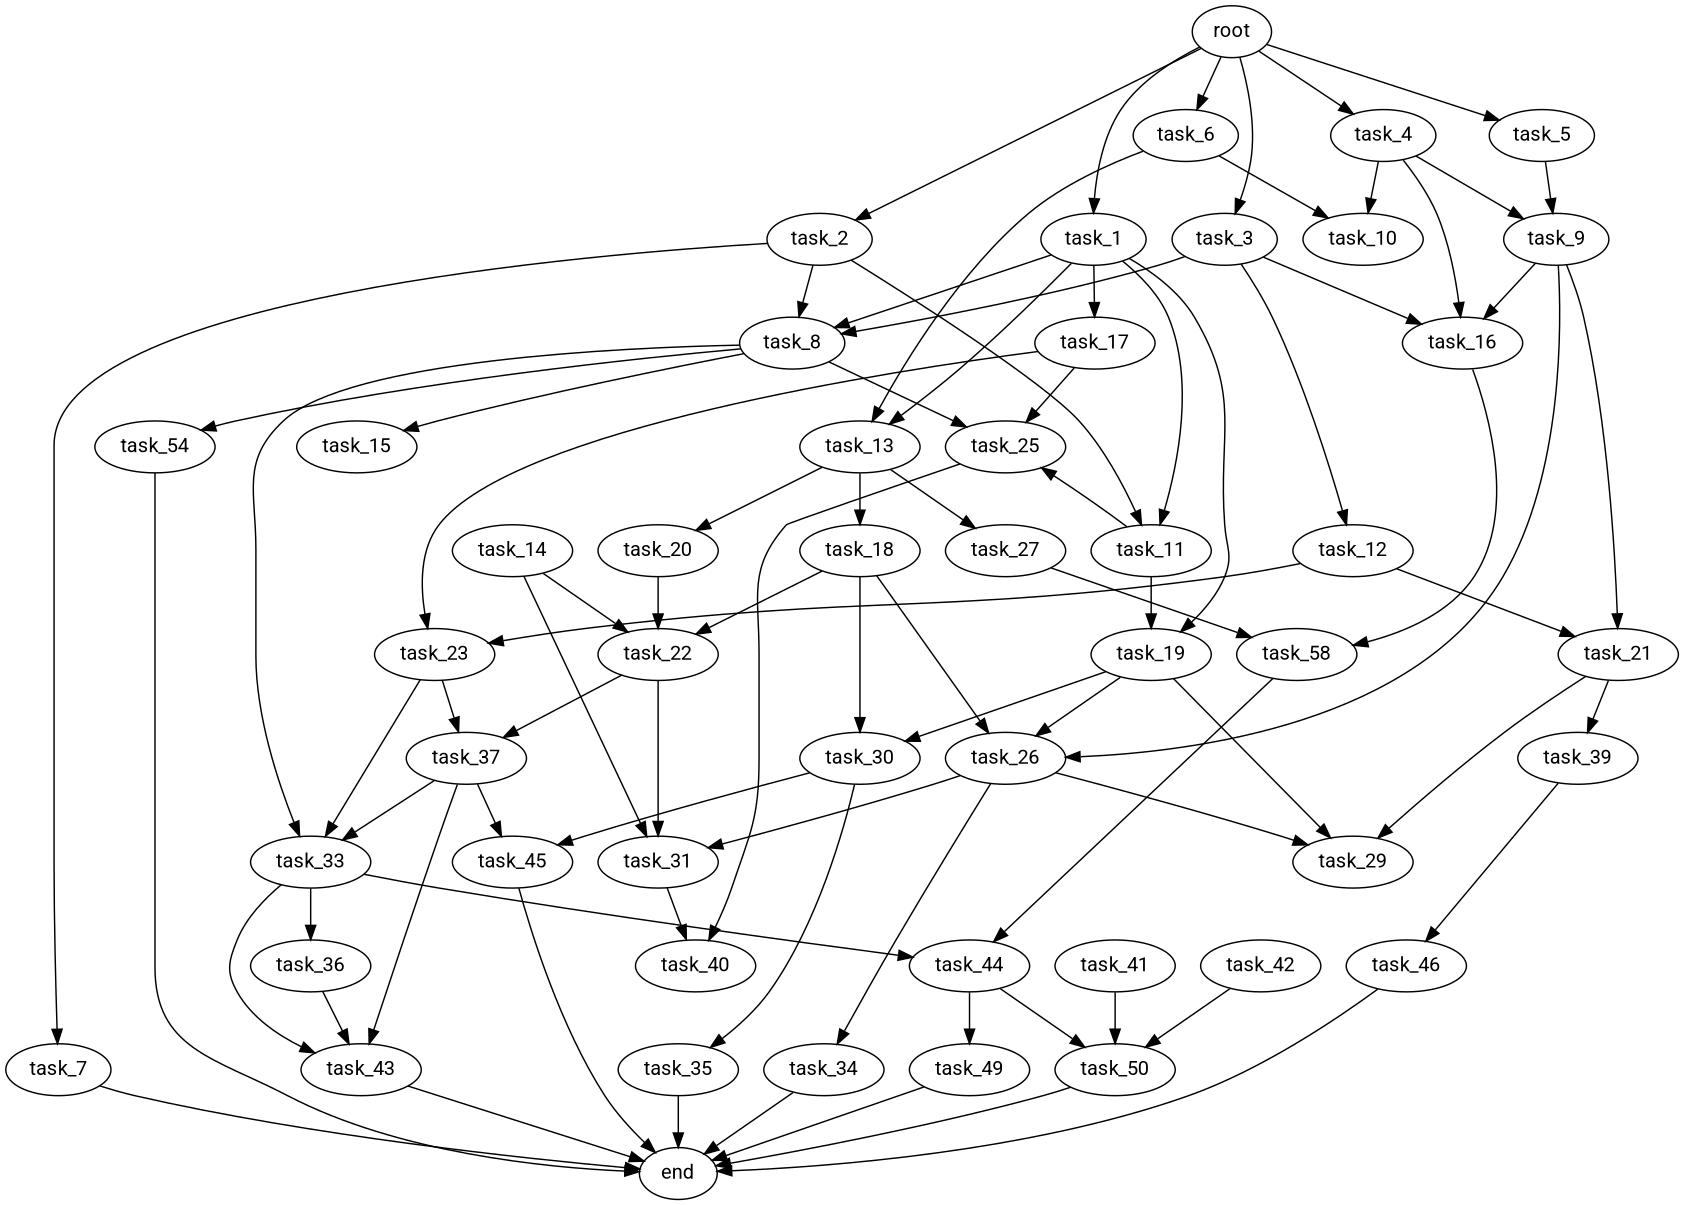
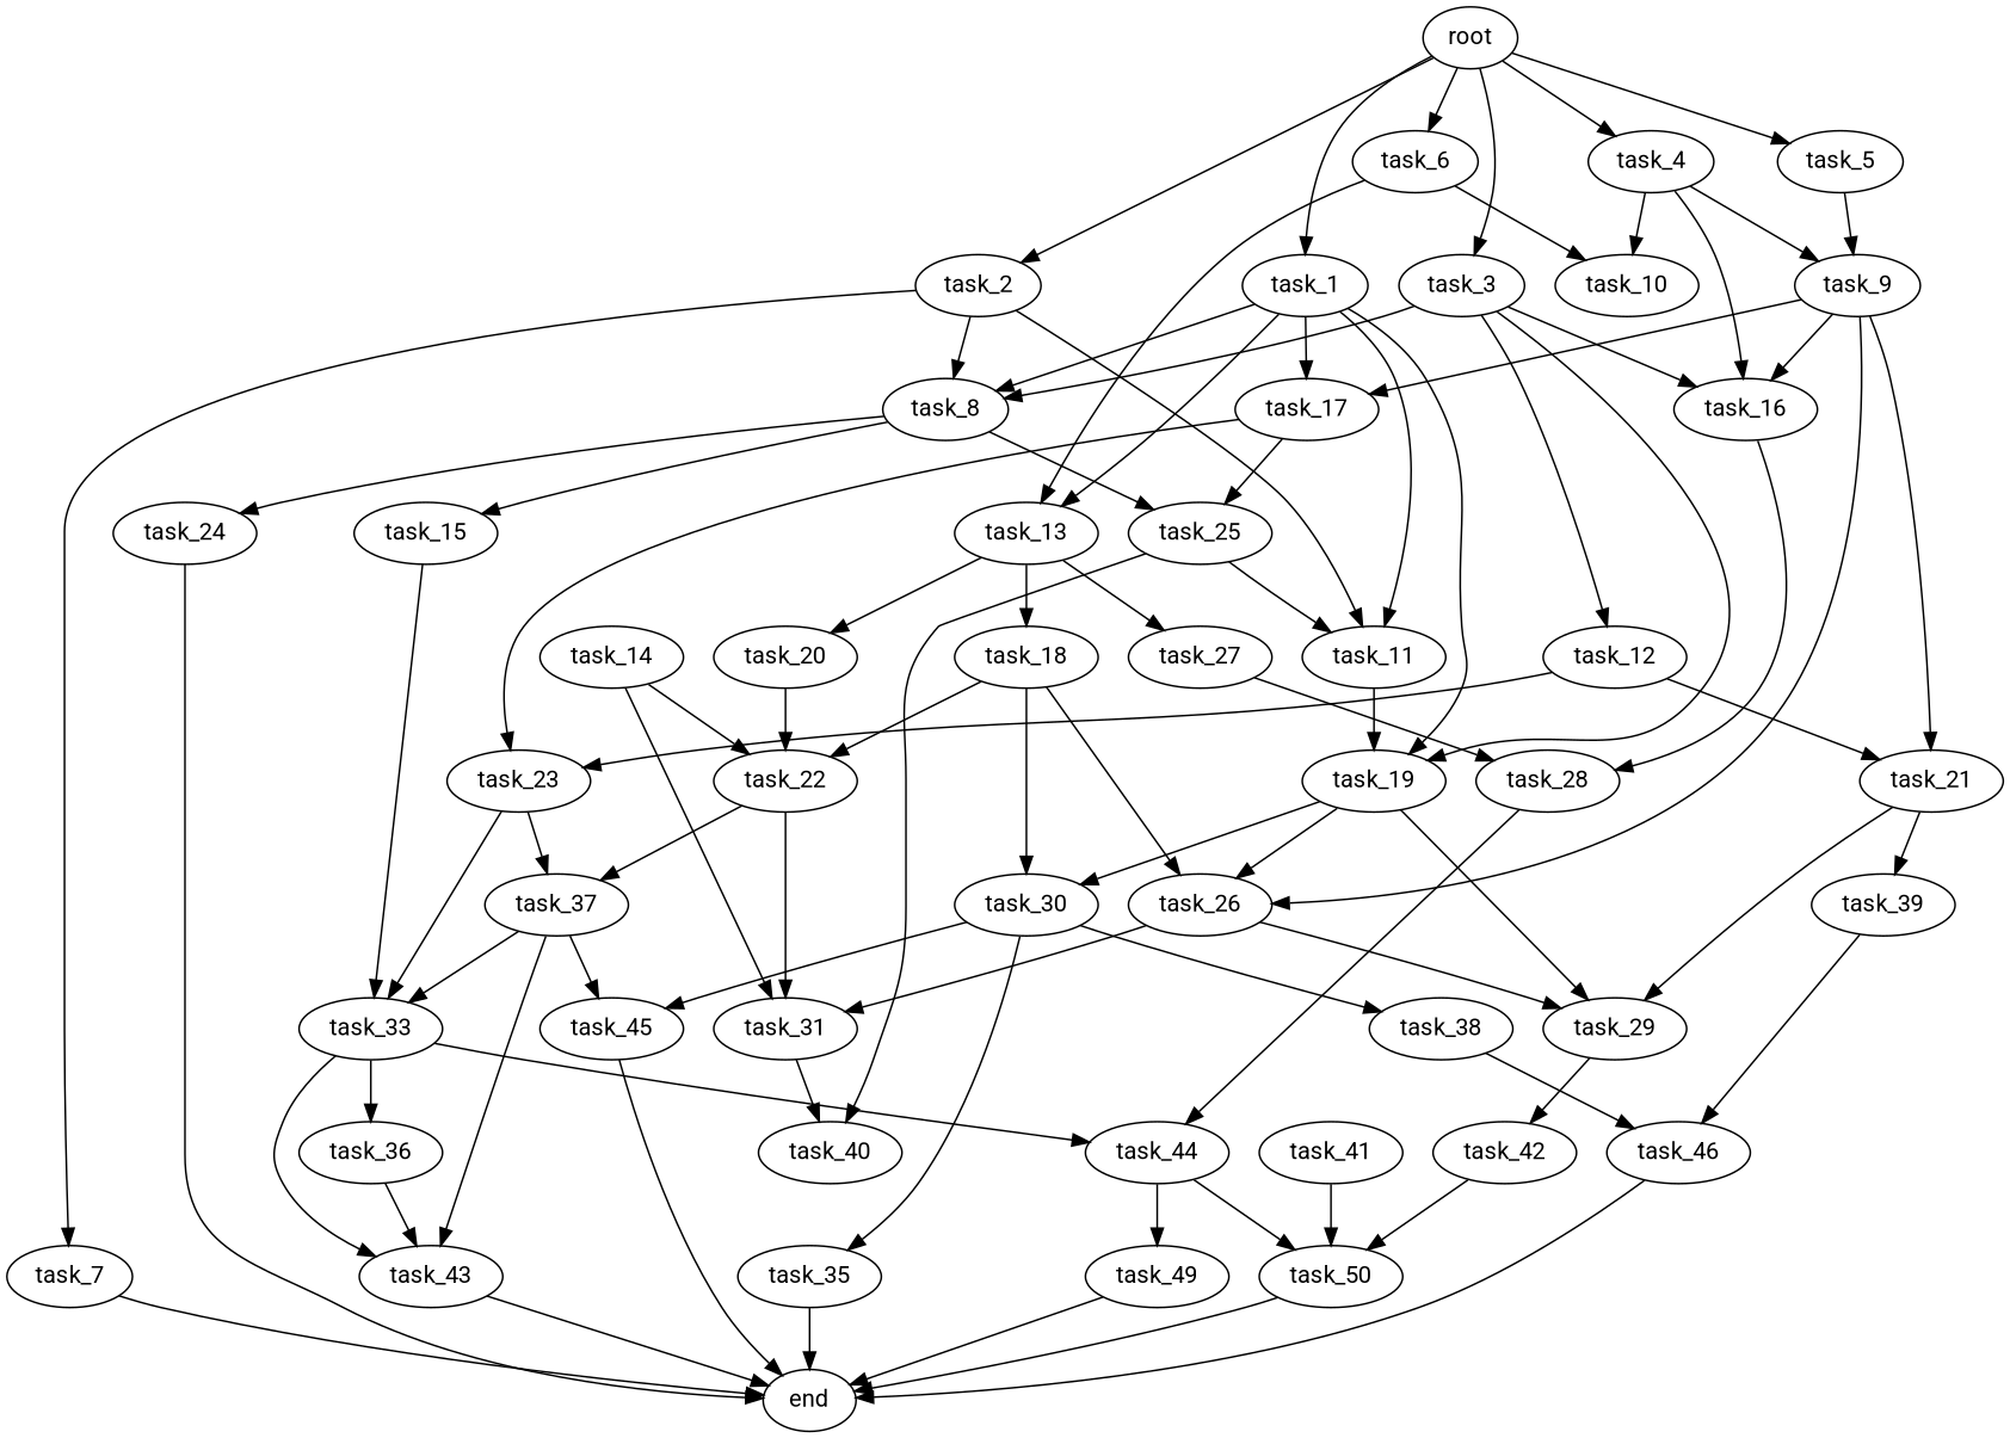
  digraph {
    fontname=Roboto
    node [fontname=Roboto]
    edge [fontname=Roboto]
    root
    task_1
    task_2
    task_3
    task_4
    task_5
    task_6
    task_8
    task_11
    task_13
    task_17
    task_19
    task_7
    task_12
    task_16
    task_9
    task_10
    task_15
-   task_24 [label=task_54]
+   task_24
    task_25
    task_20
    task_18
    task_27
    task_23
    task_26
    task_30
    task_29
    end
    task_21
-   task_28 [label=task_58]
+   task_28
    task_22
    task_33
    task_40
    task_39
    task_31
-   task_34
    task_14
    task_37
    task_44
    task_36
    task_43
    task_35
+   task_38
    task_45
    task_42
    task_46
    task_50
    task_49
    task_41
    root -> task_1
    root -> task_2
    root -> task_3
    root -> task_4
    root -> task_5
    root -> task_6
    task_1 -> task_8
    task_1 -> task_11
    task_1 -> task_13
    task_1 -> task_17
    task_1 -> task_19
    task_2 -> task_8
    task_2 -> task_11
    task_2 -> task_7
    task_3 -> task_8
+   task_3 -> task_19
    task_3 -> task_12
    task_3 -> task_16
    task_4 -> task_16
    task_4 -> task_9
    task_4 -> task_10
    task_5 -> task_9
    task_6 -> task_13
    task_6 -> task_10
    task_8 -> task_15
    task_8 -> task_24
    task_8 -> task_25
    task_11 -> task_19
-   task_11 -> task_25
+   task_25 -> task_11
    task_13 -> task_20
    task_13 -> task_18
    task_13 -> task_27
    task_17 -> task_25
    task_17 -> task_23
    task_19 -> task_26
    task_19 -> task_30
    task_19 -> task_29
    task_7 -> end
    task_12 -> task_23
    task_12 -> task_21
    task_16 -> task_28
+   task_9 -> task_17
    task_9 -> task_16
    task_9 -> task_26
    task_9 -> task_21
-   task_8 -> task_33
+   task_15 -> task_33
    task_24 -> end
    task_25 -> task_40
    task_20 -> task_22
    task_18 -> task_26
    task_18 -> task_30
    task_18 -> task_22
    task_27 -> task_28
    task_23 -> task_33
    task_23 -> task_37
    task_26 -> task_29
    task_26 -> task_31
-   task_26 -> task_34
    task_30 -> task_35
+   task_30 -> task_38
    task_30 -> task_45
+   task_29 -> task_42
    task_21 -> task_29
    task_21 -> task_39
    task_28 -> task_44
    task_22 -> task_31
    task_22 -> task_37
    task_33 -> task_44
    task_33 -> task_36
    task_33 -> task_43
    task_39 -> task_46
    task_31 -> task_40
-   task_34 -> end
    task_14 -> task_22
    task_14 -> task_31
    task_37 -> task_33
    task_37 -> task_43
    task_37 -> task_45
    task_44 -> task_50
    task_44 -> task_49
    task_36 -> task_43
    task_43 -> end
    task_35 -> end
+   task_38 -> task_46
    task_45 -> end
    task_42 -> task_50
    task_46 -> end
    task_50 -> end
    task_49 -> end
    task_41 -> task_50
  }
